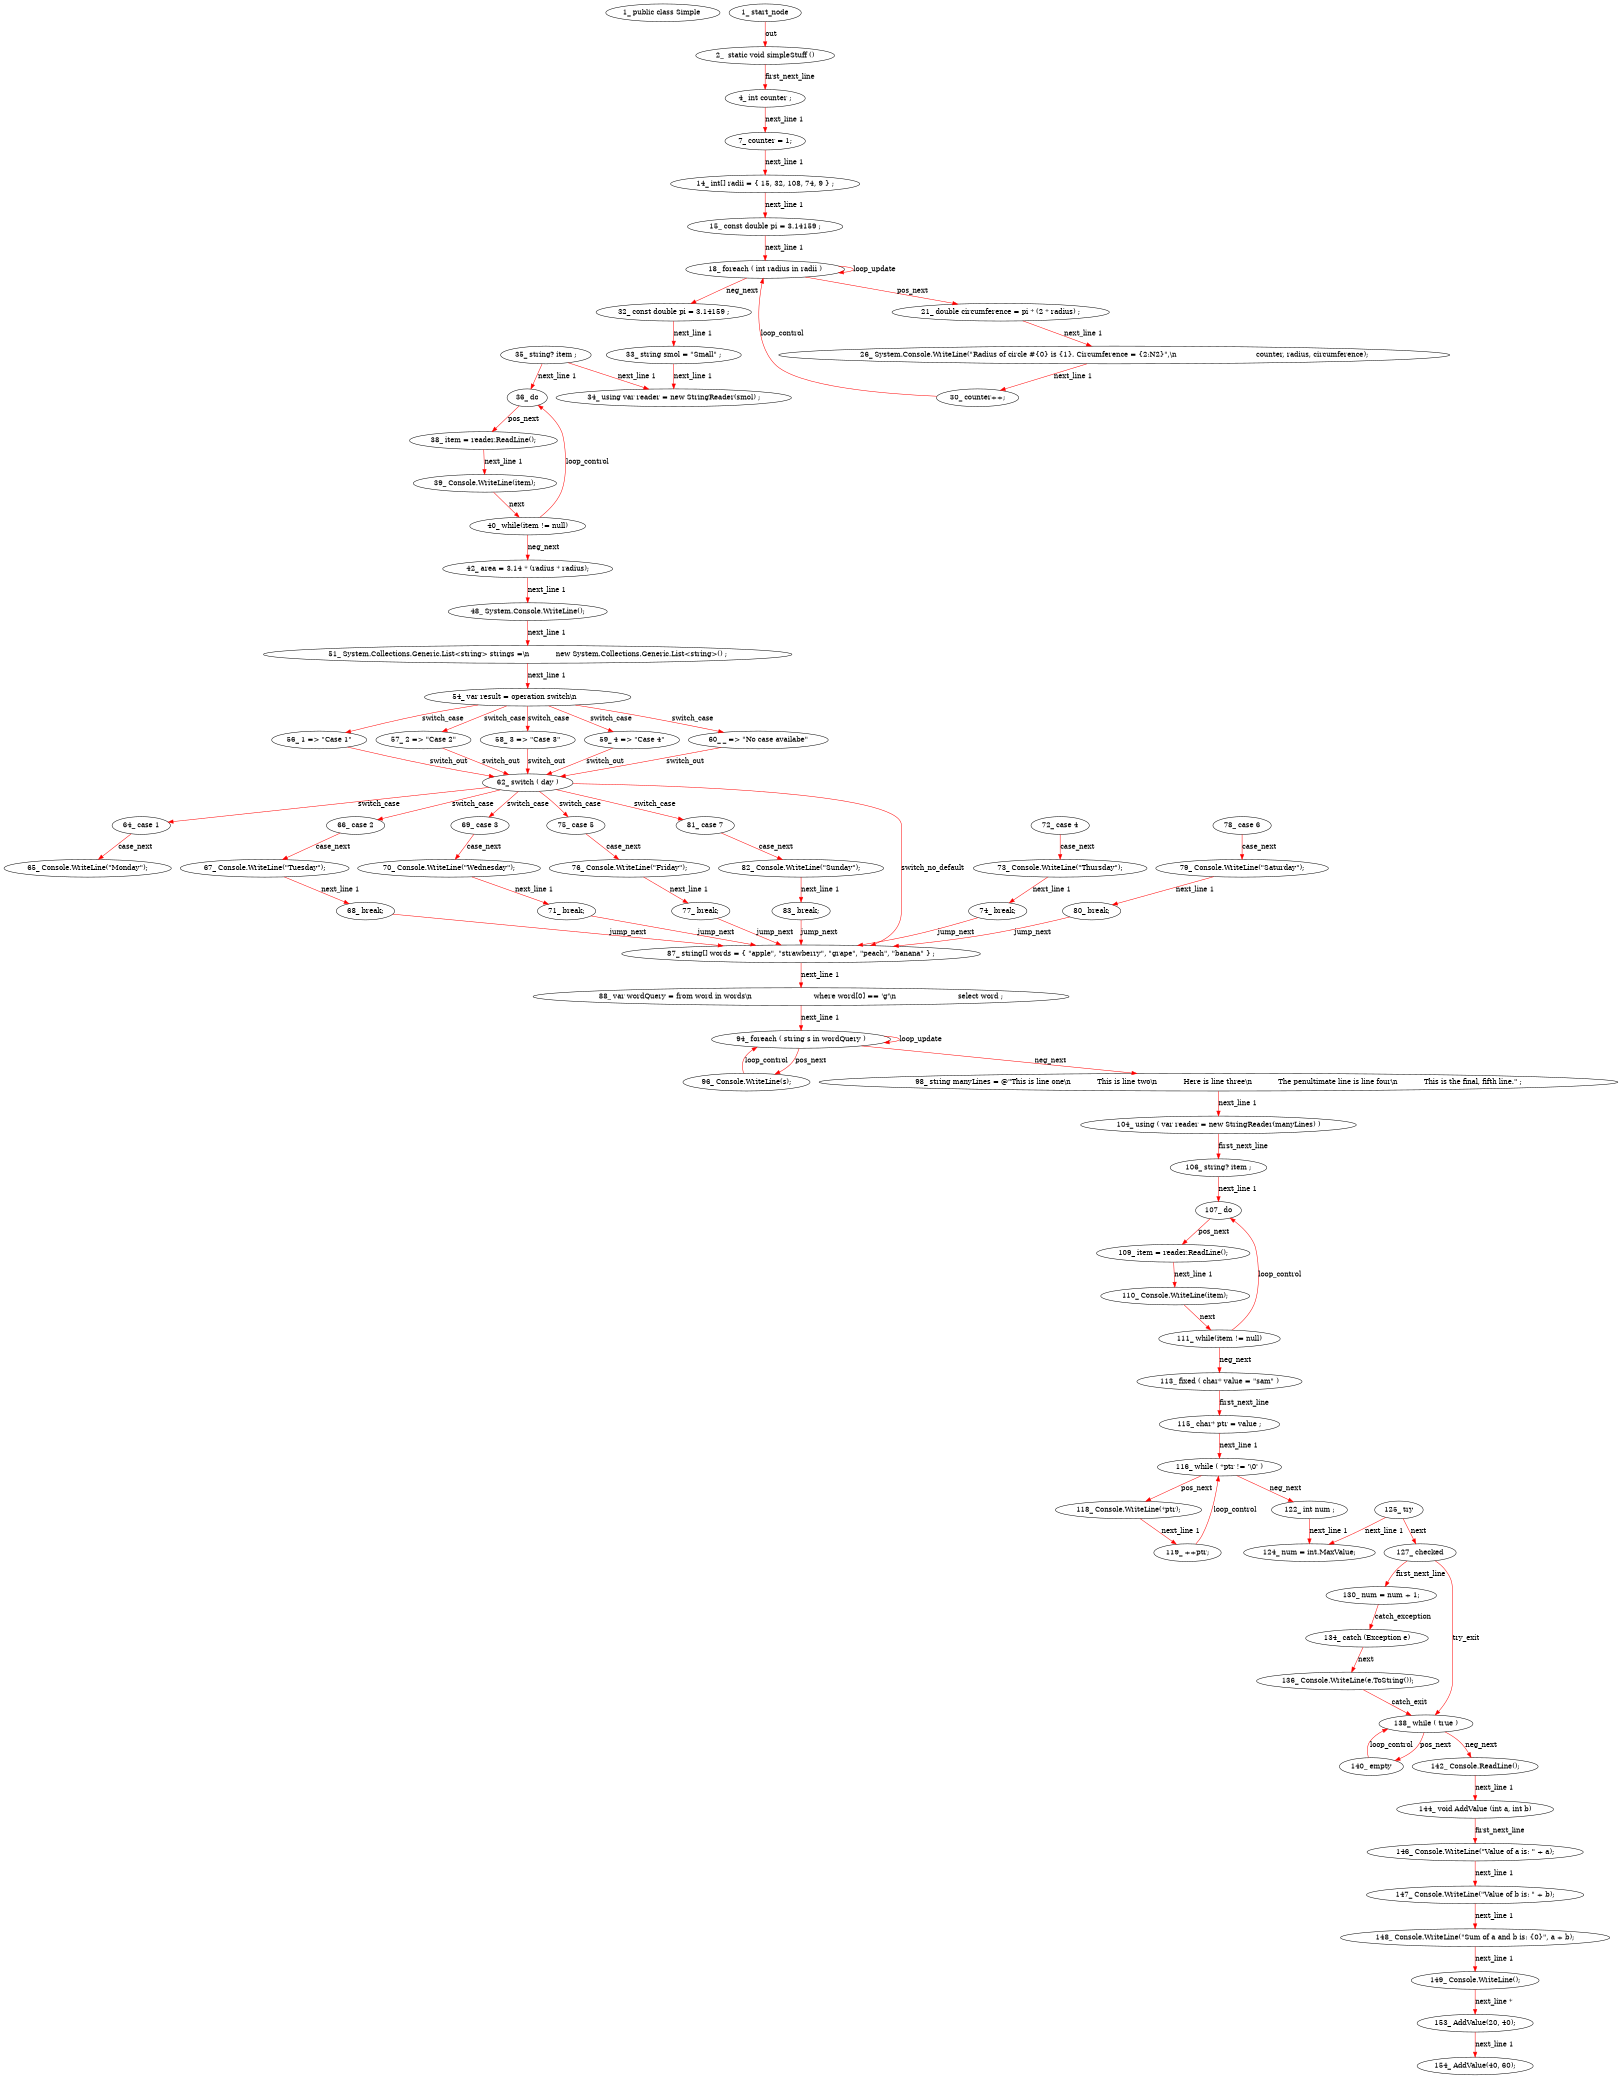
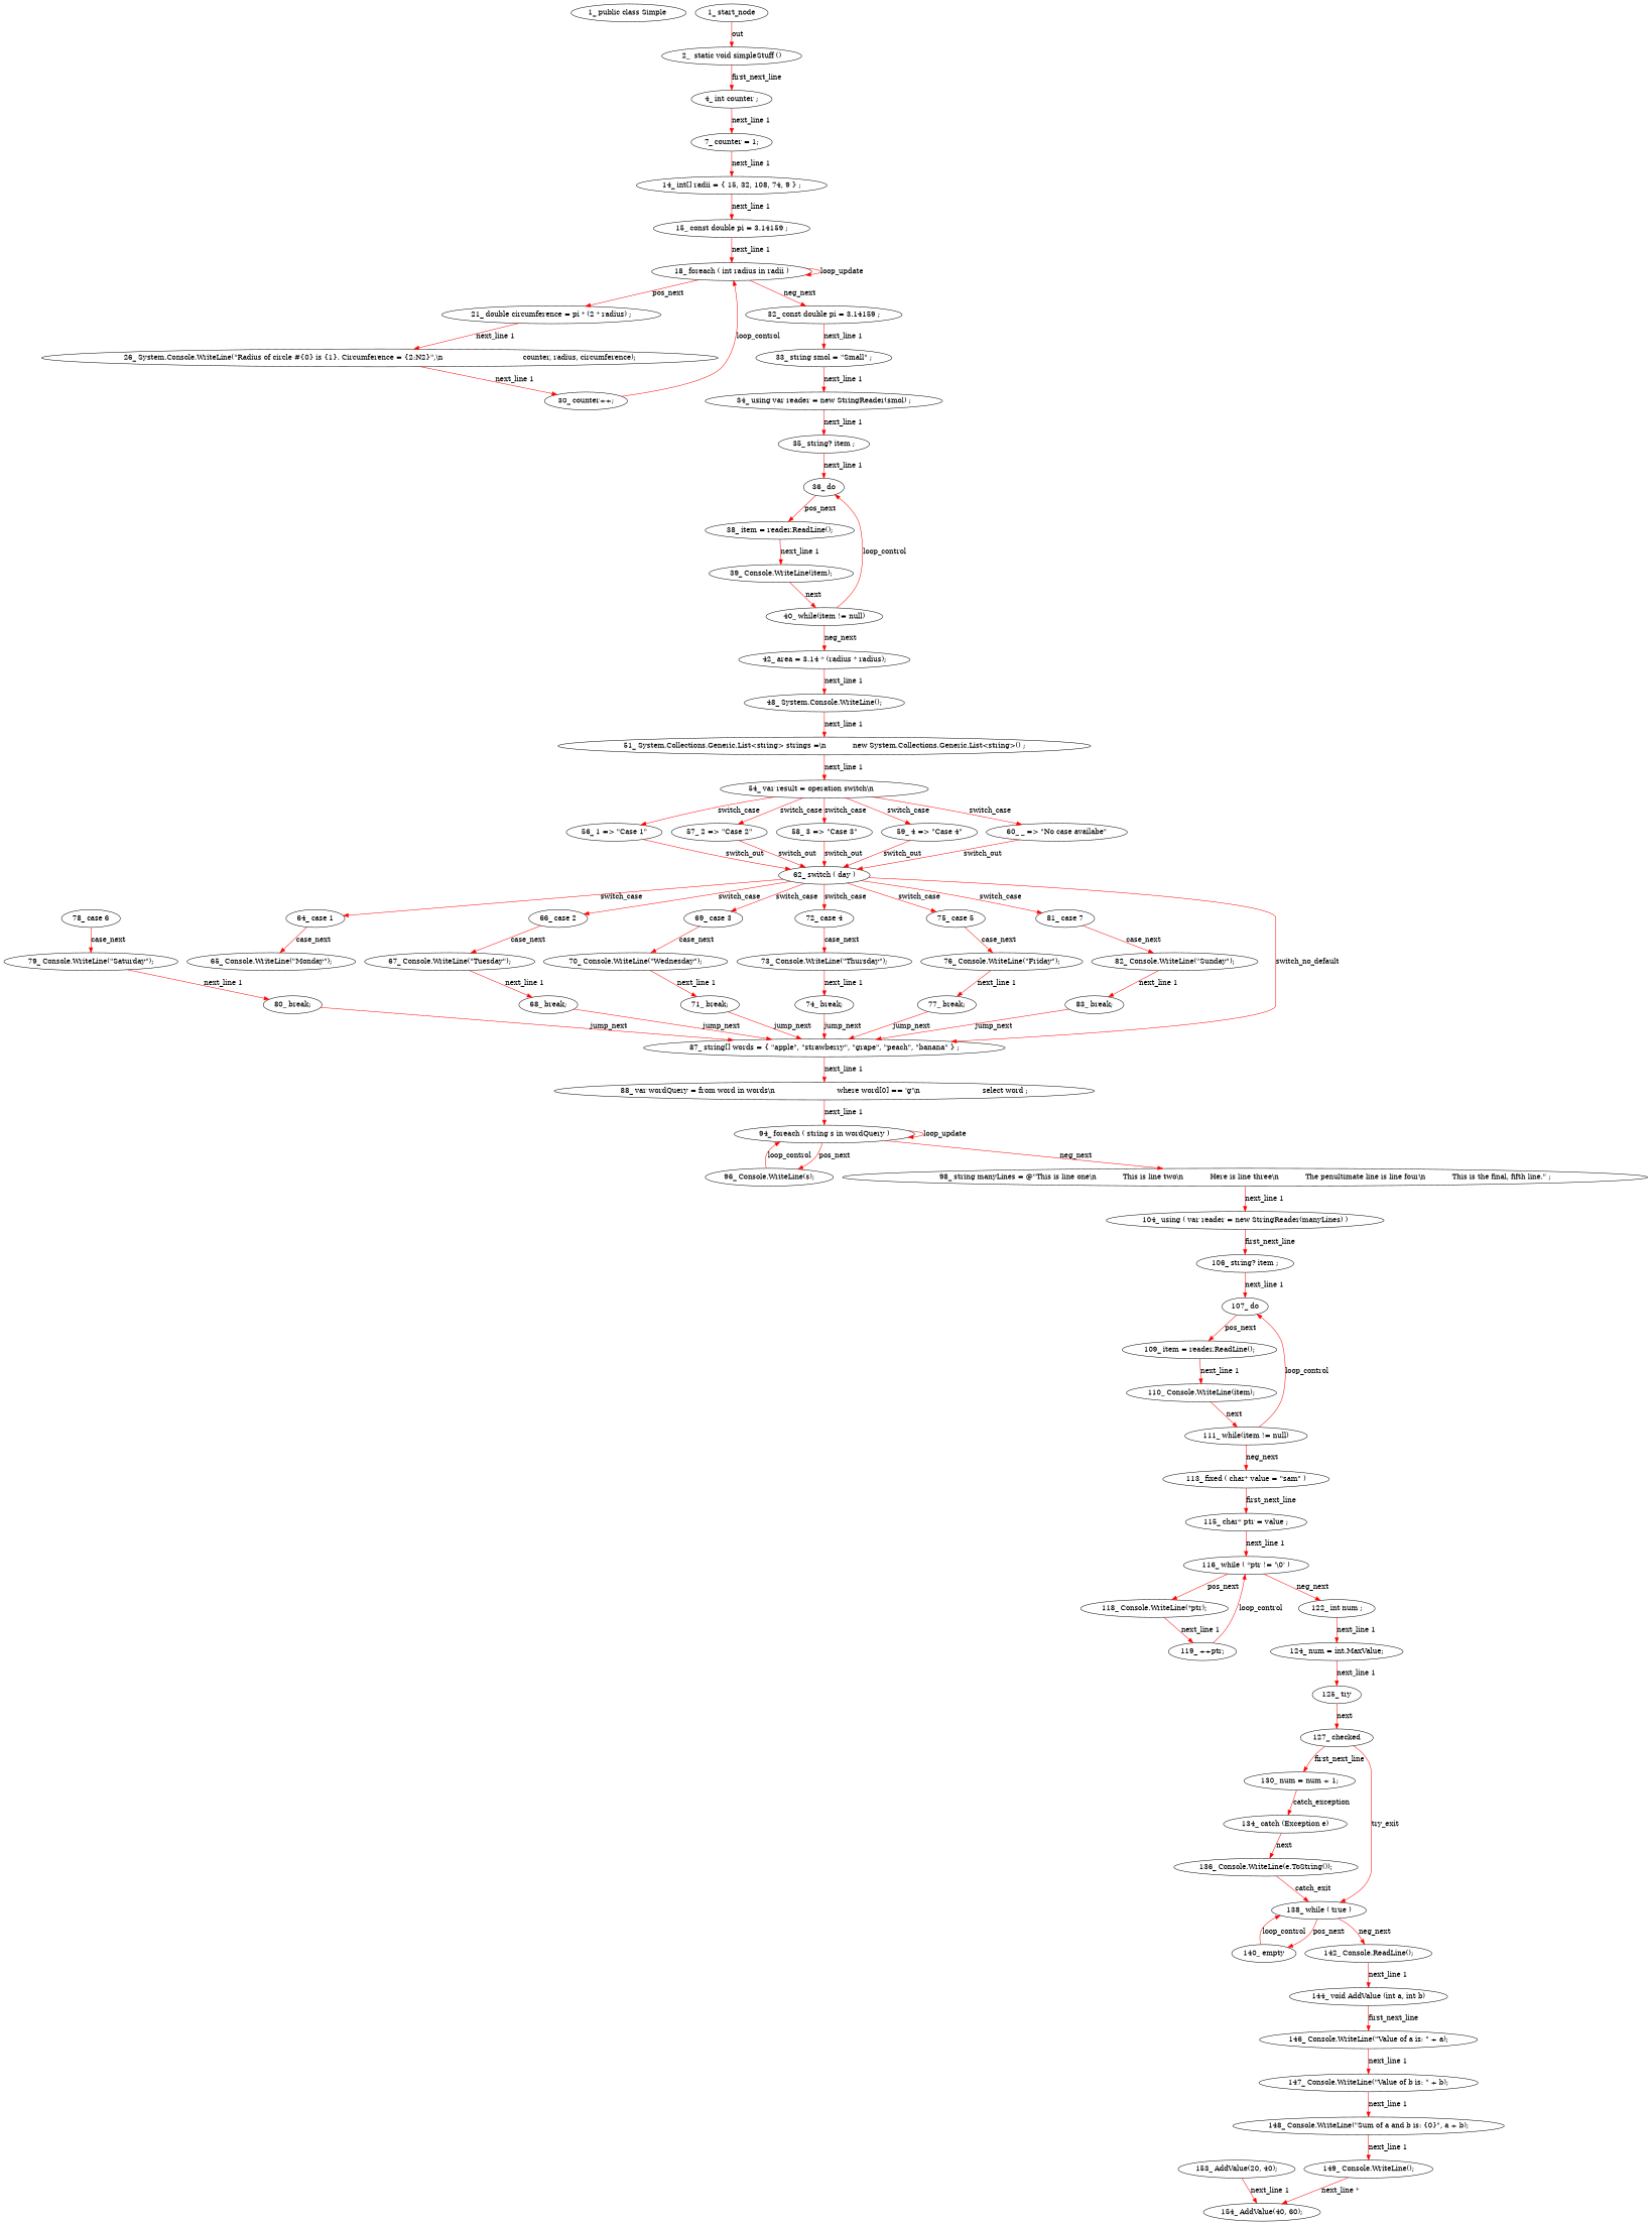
  digraph {
    node [type_label=expression_statement]
    edge [color=red controlflow_type="next_line 1" edge_type=CFG_edge]
    n1 [label="1_\ public\ class\ Simple\ " type_label=class_declaration]
    n2 [label="2_\ \ static\ void\ simpleStuff\ \(\)" type_label=method_declaration]
    n3 [label="4_\ int\ counter\ ;" type_label=local_declaration]
    n4 [label="7_\ counter\ =\ 1;"]
    n5 [label="14_\ int\[\]\ radii\ =\ \{\ 15,\ 32,\ 108,\ 74,\ 9\ \}\ ;" type_label=local_declaration]
    n6 [label="15_\ const\ double\ pi\ =\ 3\.14159\ ;" type_label=local_declaration]
    n7 [label="18_\ foreach\ \(\ int\ radius\ in\ radii\ \)" type_label=foreach]
    n8 [label="21_\ double\ circumference\ =\ pi\ \*\ \(2\ \*\ radius\)\ ;" type_label=local_declaration]
    n9 [label="32_\ const\ double\ pi\ =\ 3\.14159\ ;" type_label=local_declaration]
    n10 [label="26_\ System\.Console\.WriteLine\(\"Radius\ of\ circle\ \#\{0\}\ is\ \{1\}\.\ Circumference\ =\ \{2:N2\}\",\\n\ \ \ \ \ \ \ \ \ \ \ \ \ \ \ \ \ \ \ \ \ \ \ \ \ \ \ \ \ \ \ \ \ \ \ \ counter,\ radius,\ circumference\);"]
    n11 [label="33_\ string\ smol\ =\ \"Small\"\ ;" type_label=local_declaration]
    n12 [label="30_\ counter\+\+;"]
    n13 [label="34_\ using\ var\ reader\ =\ new\ StringReader\(smol\)\ ;" type_label=local_declaration]
    n14 [label="35_\ string\?\ item\ ;" type_label=local_declaration]
    n15 [label="36_\ do" type_label=do]
    n16 [label="38_\ item\ =\ reader\.ReadLine\(\);"]
    n17 [label="39_\ Console\.WriteLine\(item\);"]
    n18 [label="40_\ while\(item\ !=\ null\)" type_label=while]
    n19 [label="42_\ area\ =\ 3\.14\ \*\ \(radius\ \*\ radius\);"]
    n20 [label="48_\ System\.Console\.WriteLine\(\);"]
    n21 [label="51_\ System\.Collections\.Generic\.List<string>\ strings\ =\\n\ \ \ \ \ \ \ \ \ \ \ \ new\ System\.Collections\.Generic\.List<string>\(\)\ ;" type_label=local_declaration]
    n22 [label="54_\ var\ result\ =\ operation\ switch\\n\ \ \ \ \ \ \ \ \ \ \ \ " type_label=switch_expression]
    n23 [label="56_\ 1\ =>\ \"Case\ 1\"" type_label=case_expression]
    n24 [label="57_\ 2\ =>\ \"Case\ 2\"" type_label=case_expression]
    n25 [label="58_\ 3\ =>\ \"Case\ 3\"" type_label=case_expression]
    n26 [label="59_\ 4\ =>\ \"Case\ 4\"" type_label=case_expression]
    n27 [label="60_\ _\ =>\ \"No\ case\ availabe\"" type_label=case_expression]
    n28 [label="62_\ switch\ \(\ day\ \)" type_label=switch_statement]
    n29 [label="64_\ case\ 1" type_label=case]
    n30 [label="66_\ case\ 2" type_label=case]
    n31 [label="69_\ case\ 3" type_label=case]
    n32 [label="72_\ case\ 4" type_label=case]
    n33 [label="75_\ case\ 5" type_label=case]
    n34 [label="81_\ case\ 7" type_label=case]
    n35 [label="87_\ string\[\]\ words\ =\ \{\ \"apple\",\ \"strawberry\",\ \"grape\",\ \"peach\",\ \"banana\"\ \}\ ;" type_label=local_declaration]
    n36 [label="65_\ Console\.WriteLine\(\"Monday\"\);"]
    n37 [label="67_\ Console\.WriteLine\(\"Tuesday\"\);"]
    n38 [label="70_\ Console\.WriteLine\(\"Wednesday\"\);"]
    n39 [label="73_\ Console\.WriteLine\(\"Thursday\"\);"]
    n40 [label="76_\ Console\.WriteLine\(\"Friday\"\);"]
    n41 [label="78_\ case\ 6" type_label=case]
    n42 [label="79_\ Console\.WriteLine\(\"Saturday\"\);"]
    n43 [label="82_\ Console\.WriteLine\(\"Sunday\"\);"]
    n44 [label="88_\ var\ wordQuery\ =\ from\ word\ in\ words\\n\ \ \ \ \ \ \ \ \ \ \ \ \ \ \ \ \ \ \ \ \ \ \ \ \ \ \ \ where\ word\[0\]\ ==\ 'g'\\n\ \ \ \ \ \ \ \ \ \ \ \ \ \ \ \ \ \ \ \ \ \ \ \ \ \ \ \ select\ word\ ;" type_label=local_declaration]
    n45 [label="68_\ break;"]
    n46 [label="71_\ break;"]
    n47 [label="74_\ break;"]
    n48 [label="77_\ break;"]
    n49 [label="80_\ break;"]
    n50 [label="83_\ break;"]
    n51 [label="94_\ foreach\ \(\ string\ s\ in\ wordQuery\ \)" type_label=foreach]
    n52 [label="96_\ Console\.WriteLine\(s\);"]
    n53 [label="98_\ string\ manyLines\ =\ @\"This\ is\ line\ one\\n\ \ \ \ \ \ \ \ \ \ \ \ This\ is\ line\ two\\n\ \ \ \ \ \ \ \ \ \ \ \ Here\ is\ line\ three\\n\ \ \ \ \ \ \ \ \ \ \ \ The\ penultimate\ line\ is\ line\ four\\n\ \ \ \ \ \ \ \ \ \ \ \ This\ is\ the\ final,\ fifth\ line\.\"\ ;" type_label=local_declaration]
    n54 [label="104_\ using\ \(\ var\ reader\ =\ new\ StringReader\(manyLines\)\ \)" type_label=using]
    n55 [label="106_\ string\?\ item\ ;" type_label=local_declaration]
    n56 [label="107_\ do" type_label=do]
    n57 [label="109_\ item\ =\ reader\.ReadLine\(\);"]
    n58 [label="110_\ Console\.WriteLine\(item\);"]
    n59 [label="111_\ while\(item\ !=\ null\)" type_label=while]
    n60 [label="113_\ fixed\ \(\ char\*\ value\ =\ \"sam\"\ \)" type_label=fixed]
    n61 [label="115_\ char\*\ ptr\ =\ value\ ;" type_label=local_declaration]
    n62 [label="116_\ while\ \(\ \*ptr\ !=\ '\\0'\ \)" type_label=while]
    n63 [label="118_\ Console\.WriteLine\(\*ptr\);"]
    n64 [label="122_\ int\ num\ ;" type_label=local_declaration]
    n65 [label="119_\ \+\+ptr;"]
    n66 [label="124_\ num\ =\ int\.MaxValue;"]
    n67 [label="125_\ try" type_label=try]
    n68 [label="127_\ checked" type_label=checked]
    n69 [label="130_\ num\ =\ num\ \+\ 1;"]
    n70 [label="138_\ while\ \(\ true\ \)" type_label=while]
    n71 [label="134_\ catch\ \(Exception\ e\)" type_label=catch]
    n72 [label="136_\ Console\.WriteLine\(e\.ToString\(\)\);"]
    n73 [label="140_\ empty" type_label=empty]
    n74 [label="142_\ Console\.ReadLine\(\);"]
    n75 [label="144_\ void\ AddValue\ \(int\ a,\ int\ b\)" type_label=local_function]
    n76 [label="146_\ Console\.WriteLine\(\"Value\ of\ a\ is:\ \"\ \+\ a\);"]
    n77 [label="147_\ Console\.WriteLine\(\"Value\ of\ b\ is:\ \"\ \+\ b\);"]
    n78 [label="148_\ Console\.WriteLine\(\"Sum\ of\ a\ and\ b\ is:\ \{0\}\",\ a\ \+\ b\);"]
    n79 [label="149_\ Console\.WriteLine\(\);"]
    n80 [label="153_\ AddValue\(20,\ 40\);"]
    n81 [label="154_\ AddValue\(40,\ 60\);"]
    n82 [label="1_\ start_node" type_label=start]
    n2 -> n3 [controlflow_type=first_next_line label=first_next_line]
    n3 -> n4 [label="next_line 1"]
    n4 -> n5 [label="next_line 1"]
    n5 -> n6 [label="next_line 1"]
    n6 -> n7 [label="next_line 1"]
    n7 -> n7 [controlflow_type=loop_update label=loop_update]
    n7 -> n8 [controlflow_type=pos_next label=pos_next]
    n7 -> n9 [controlflow_type=neg_next label=neg_next]
    n8 -> n10 [label="next_line 1"]
    n9 -> n11 [label="next_line 1"]
    n10 -> n12 [label="next_line 1"]
    n11 -> n13 [label="next_line 1"]
    n12 -> n7 [controlflow_type=loop_control label=loop_control]
-   n14 -> n13 [label="next_line 1"]
+   n13 -> n14 [label="next_line 1"]
    n14 -> n15 [label="next_line 1"]
    n15 -> n16 [controlflow_type=pos_next label=pos_next]
    n16 -> n17 [label="next_line 1"]
    n17 -> n18 [controlflow_type=next label=next]
    n18 -> n15 [controlflow_type=loop_control label=loop_control]
    n18 -> n19 [controlflow_type=neg_next label=neg_next]
    n19 -> n20 [label="next_line 1"]
    n20 -> n21 [label="next_line 1"]
    n21 -> n22 [label="next_line 1"]
    n22 -> n23 [controlflow_type=switch_case label=switch_case]
    n22 -> n24 [controlflow_type=switch_case label=switch_case]
    n22 -> n25 [controlflow_type=switch_case label=switch_case]
    n22 -> n26 [controlflow_type=switch_case label=switch_case]
    n22 -> n27 [controlflow_type=switch_case label=switch_case]
    n23 -> n28 [controlflow_type=switch_out label=switch_out]
    n24 -> n28 [controlflow_type=switch_out label=switch_out]
    n25 -> n28 [controlflow_type=switch_out label=switch_out]
    n26 -> n28 [controlflow_type=switch_out label=switch_out]
    n27 -> n28 [controlflow_type=switch_out label=switch_out]
    n28 -> n29 [controlflow_type=switch_case label=switch_case]
    n28 -> n30 [controlflow_type=switch_case label=switch_case]
    n28 -> n31 [controlflow_type=switch_case label=switch_case]
+   n28 -> n32 [controlflow_type=switch_case label=switch_case]
    n28 -> n33 [controlflow_type=switch_case label=switch_case]
    n28 -> n34 [controlflow_type=switch_case label=switch_case]
    n28 -> n35 [controlflow_type=switch_no_default label=switch_no_default]
    n29 -> n36 [controlflow_type=case_next label=case_next]
    n30 -> n37 [controlflow_type=case_next label=case_next]
    n31 -> n38 [controlflow_type=case_next label=case_next]
    n32 -> n39 [controlflow_type=case_next label=case_next]
    n33 -> n40 [controlflow_type=case_next label=case_next]
    n34 -> n43 [controlflow_type=case_next label=case_next]
    n35 -> n44 [label="next_line 1"]
    n37 -> n45 [label="next_line 1"]
    n38 -> n46 [label="next_line 1"]
    n39 -> n47 [label="next_line 1"]
    n40 -> n48 [label="next_line 1"]
    n41 -> n42 [controlflow_type=case_next label=case_next]
    n42 -> n49 [label="next_line 1"]
    n43 -> n50 [label="next_line 1"]
    n44 -> n51 [label="next_line 1"]
    n45 -> n35 [controlflow_type=jump_next label=jump_next]
    n46 -> n35 [controlflow_type=jump_next label=jump_next]
    n47 -> n35 [controlflow_type=jump_next label=jump_next]
    n48 -> n35 [controlflow_type=jump_next label=jump_next]
    n49 -> n35 [controlflow_type=jump_next label=jump_next]
    n50 -> n35 [controlflow_type=jump_next label=jump_next]
    n51 -> n51 [controlflow_type=loop_update label=loop_update]
    n51 -> n52 [controlflow_type=pos_next label=pos_next]
    n51 -> n53 [controlflow_type=neg_next label=neg_next]
    n52 -> n51 [controlflow_type=loop_control label=loop_control]
    n53 -> n54 [label="next_line 1"]
    n54 -> n55 [controlflow_type=first_next_line label=first_next_line]
    n55 -> n56 [label="next_line 1"]
    n56 -> n57 [controlflow_type=pos_next label=pos_next]
    n57 -> n58 [label="next_line 1"]
    n58 -> n59 [controlflow_type=next label=next]
    n59 -> n56 [controlflow_type=loop_control label=loop_control]
    n59 -> n60 [controlflow_type=neg_next label=neg_next]
    n60 -> n61 [controlflow_type=first_next_line label=first_next_line]
    n61 -> n62 [label="next_line 1"]
    n62 -> n63 [controlflow_type=pos_next label=pos_next]
    n62 -> n64 [controlflow_type=neg_next label=neg_next]
    n63 -> n65 [label="next_line 1"]
    n64 -> n66 [label="next_line 1"]
    n65 -> n62 [controlflow_type=loop_control label=loop_control]
-   n67 -> n66 [label="next_line 1"]
+   n66 -> n67 [label="next_line 1"]
    n67 -> n68 [controlflow_type=next label=next]
    n68 -> n69 [controlflow_type=first_next_line label=first_next_line]
    n68 -> n70 [controlflow_type=try_exit label=try_exit]
    n69 -> n71 [controlflow_type=catch_exception label=catch_exception]
    n70 -> n73 [controlflow_type=pos_next label=pos_next]
    n70 -> n74 [controlflow_type=neg_next label=neg_next]
    n71 -> n72 [controlflow_type=next label=next]
    n72 -> n70 [controlflow_type=catch_exit label=catch_exit]
    n73 -> n70 [controlflow_type=loop_control label=loop_control]
    n74 -> n75 [label="next_line 1"]
    n75 -> n76 [controlflow_type=first_next_line label=first_next_line]
    n76 -> n77 [label="next_line 1"]
    n77 -> n78 [label="next_line 1"]
    n78 -> n79 [label="next_line 1"]
-   n79 -> n80 [controlflow_type="next_line *" label="next_line *"]
+   n79 -> n81 [controlflow_type="next_line *" label="next_line *"]
    n80 -> n81 [label="next_line 1"]
    n82 -> n2 [controlflow_type=next label=out]
  }
